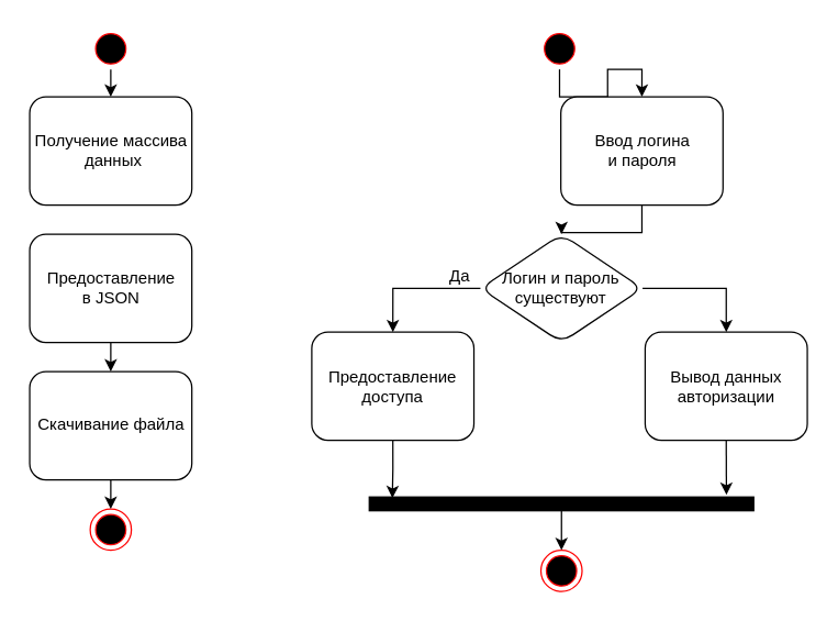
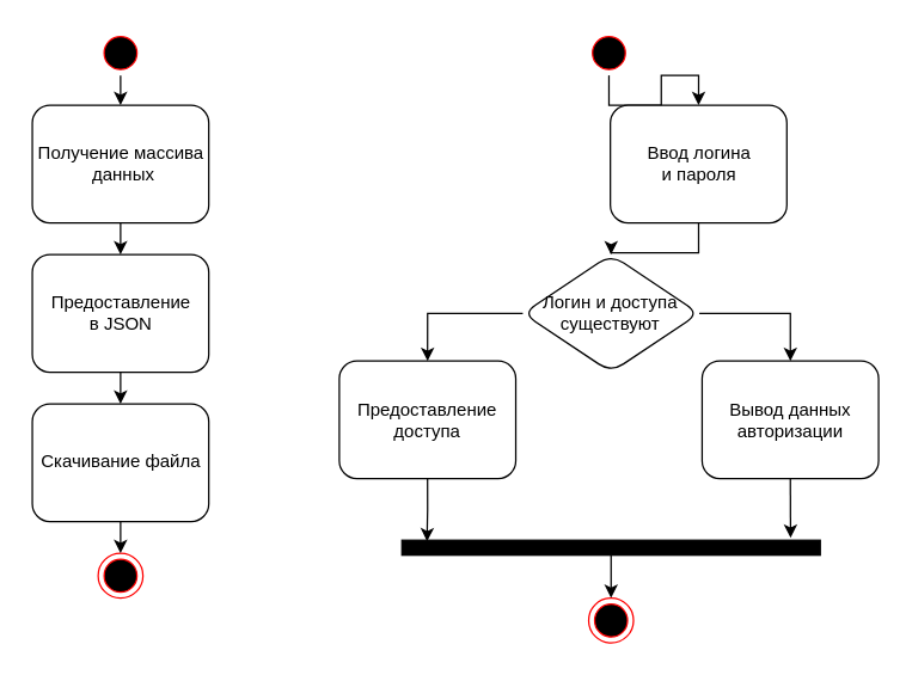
  <mxCell id="0" />
  <mxCell id="1" parent="0" />
  <mxCell id="2" style="edgeStyle=orthogonalEdgeStyle;rounded=0;orthogonalLoop=1;jettySize=auto;html=1;exitX=0.5;exitY=1;exitDx=0;exitDy=0;entryX=0.5;entryY=0;entryDx=0;entryDy=0;" edge="1" parent="1" source="3" target="6"><mxGeometry relative="1" as="geometry" /></mxCell>
  <mxCell id="3" value="" style="ellipse;html=1;shape=startState;fillColor=#000000;strokeColor=#ff0000;" vertex="1" parent="1"><mxGeometry x="65" y="20" width="30" height="30" as="geometry" /></mxCell>
  <mxCell id="4" value="" style="ellipse;html=1;shape=endState;fillColor=#000000;strokeColor=#ff0000;" vertex="1" parent="1"><mxGeometry x="65" y="370" width="30" height="30" as="geometry" /></mxCell>
+ <mxCell id="5" style="edgeStyle=orthogonalEdgeStyle;rounded=0;orthogonalLoop=1;jettySize=auto;html=1;exitX=0.5;exitY=1;exitDx=0;exitDy=0;entryX=0.5;entryY=0;entryDx=0;entryDy=0;" edge="1" parent="1" source="6" target="8"><mxGeometry relative="1" as="geometry" /></mxCell>
  <mxCell id="6" value="Получение массива&lt;br&gt;&amp;nbsp;данных" style="html=1;strokeWidth=1;rounded=1;" vertex="1" parent="1"><mxGeometry x="20.94" y="70" width="118.11" height="78.74" as="geometry" /></mxCell>
  <mxCell id="7" style="edgeStyle=orthogonalEdgeStyle;rounded=0;orthogonalLoop=1;jettySize=auto;html=1;exitX=0.5;exitY=1;exitDx=0;exitDy=0;entryX=0.5;entryY=0;entryDx=0;entryDy=0;" edge="1" parent="1" source="8" target="10"><mxGeometry relative="1" as="geometry" /></mxCell>
  <mxCell id="8" value="Предоставление&lt;br&gt;в JSON" style="html=1;strokeWidth=1;rounded=1;" vertex="1" parent="1"><mxGeometry x="20.94" y="170" width="118.11" height="78.74" as="geometry" /></mxCell>
  <mxCell id="9" style="edgeStyle=orthogonalEdgeStyle;rounded=0;orthogonalLoop=1;jettySize=auto;html=1;exitX=0.5;exitY=1;exitDx=0;exitDy=0;entryX=0.5;entryY=0;entryDx=0;entryDy=0;" edge="1" parent="1" source="10" target="4"><mxGeometry relative="1" as="geometry" /></mxCell>
  <mxCell id="10" value="Скачивание файла" style="html=1;strokeWidth=1;rounded=1;" vertex="1" parent="1"><mxGeometry x="20.94" y="270" width="118.11" height="78.74" as="geometry" /></mxCell>
  <mxCell id="11" style="edgeStyle=orthogonalEdgeStyle;rounded=0;orthogonalLoop=1;jettySize=auto;html=1;exitX=0.5;exitY=1;exitDx=0;exitDy=0;entryX=0.5;entryY=0;entryDx=0;entryDy=0;" edge="1" parent="1" source="12" target="25"><mxGeometry relative="1" as="geometry" /></mxCell>
  <mxCell id="12" value="" style="ellipse;html=1;shape=startState;fillColor=#000000;strokeColor=#ff0000;rounded=1;" vertex="1" parent="1"><mxGeometry x="391.88" y="20" width="30" height="30" as="geometry" /></mxCell>
  <mxCell id="13" style="edgeStyle=orthogonalEdgeStyle;rounded=0;orthogonalLoop=1;jettySize=auto;html=1;exitX=0.5;exitY=1;exitDx=0;exitDy=0;entryX=0.06;entryY=0.08;entryDx=0;entryDy=0;entryPerimeter=0;" edge="1" parent="1" source="14" target="18"><mxGeometry relative="1" as="geometry" /></mxCell>
  <mxCell id="14" value="Предоставление&lt;br&gt;доступа" style="html=1;strokeWidth=1;rounded=1;" vertex="1" parent="1"><mxGeometry x="226.41" y="241.26" width="118.11" height="78.74" as="geometry" /></mxCell>
  <mxCell id="15" style="edgeStyle=orthogonalEdgeStyle;rounded=0;orthogonalLoop=1;jettySize=auto;html=1;exitX=0.5;exitY=1;exitDx=0;exitDy=0;entryX=0.929;entryY=-0.16;entryDx=0;entryDy=0;entryPerimeter=0;" edge="1" parent="1" source="16" target="18"><mxGeometry relative="1" as="geometry" /></mxCell>
  <mxCell id="16" value="Вывод данных&lt;br&gt;авторизации" style="html=1;strokeWidth=1;rounded=1;" vertex="1" parent="1"><mxGeometry x="469.24" y="241.26" width="118.11" height="78.74" as="geometry" /></mxCell>
  <mxCell id="17" style="edgeStyle=orthogonalEdgeStyle;rounded=0;orthogonalLoop=1;jettySize=auto;html=1;exitX=0.5;exitY=1;exitDx=0;exitDy=0;entryX=0.5;entryY=0;entryDx=0;entryDy=0;" edge="1" parent="1" source="18" target="19"><mxGeometry relative="1" as="geometry" /></mxCell>
  <mxCell id="18" value="&amp;nbsp;" style="html=1;strokeWidth=1;rounded=0;fillColor=#000000;" vertex="1" parent="1"><mxGeometry x="268.3" y="361.26" width="280" height="10" as="geometry" /></mxCell>
  <mxCell id="19" value="" style="ellipse;html=1;shape=endState;fillColor=#000000;strokeColor=#ff0000;" vertex="1" parent="1"><mxGeometry x="393.31" y="400" width="30" height="30" as="geometry" /></mxCell>
- <mxCell id="20" value="Да" style="text;html=1;align=center;verticalAlign=middle;resizable=0;points=[];autosize=1;strokeColor=none;fillColor=none;" vertex="1" parent="1"><mxGeometry x="319.24" y="191.26" width="30" height="20" as="geometry" /></mxCell>
  <mxCell id="21" style="edgeStyle=orthogonalEdgeStyle;rounded=0;orthogonalLoop=1;jettySize=auto;html=1;exitX=0;exitY=0.5;exitDx=0;exitDy=0;entryX=0.5;entryY=0;entryDx=0;entryDy=0;" edge="1" parent="1" source="23" target="14"><mxGeometry relative="1" as="geometry" /></mxCell>
  <mxCell id="22" style="edgeStyle=orthogonalEdgeStyle;rounded=0;orthogonalLoop=1;jettySize=auto;html=1;exitX=1;exitY=0.5;exitDx=0;exitDy=0;entryX=0.5;entryY=0;entryDx=0;entryDy=0;" edge="1" parent="1" source="23" target="16"><mxGeometry relative="1" as="geometry" /></mxCell>
- <mxCell id="23" value="&lt;span&gt;Логин и пароль существуют&lt;/span&gt;" style="rhombus;whiteSpace=wrap;html=1;fillColor=#FFFFFF;strokeColor=#000000;rounded=1;" vertex="1" parent="1"><mxGeometry x="349.24" y="170" width="118.11" height="78.74" as="geometry" /></mxCell>
+ <mxCell id="23" value="&lt;span&gt;Логин и доступа существуют&lt;/span&gt;" style="rhombus;whiteSpace=wrap;html=1;fillColor=#FFFFFF;strokeColor=#000000;rounded=1;" vertex="1" parent="1"><mxGeometry x="349.24" y="170" width="118.11" height="78.74" as="geometry" /></mxCell>
  <mxCell id="24" style="edgeStyle=orthogonalEdgeStyle;rounded=0;orthogonalLoop=1;jettySize=auto;html=1;exitX=0.5;exitY=1;exitDx=0;exitDy=0;entryX=0.5;entryY=0;entryDx=0;entryDy=0;" edge="1" parent="1" source="25" target="23"><mxGeometry relative="1" as="geometry" /></mxCell>
  <mxCell id="25" value="Ввод логина&lt;br&gt;и пароля" style="html=1;strokeWidth=1;rounded=1;" vertex="1" parent="1"><mxGeometry x="407.83" y="70" width="118.11" height="78.74" as="geometry" /></mxCell>
